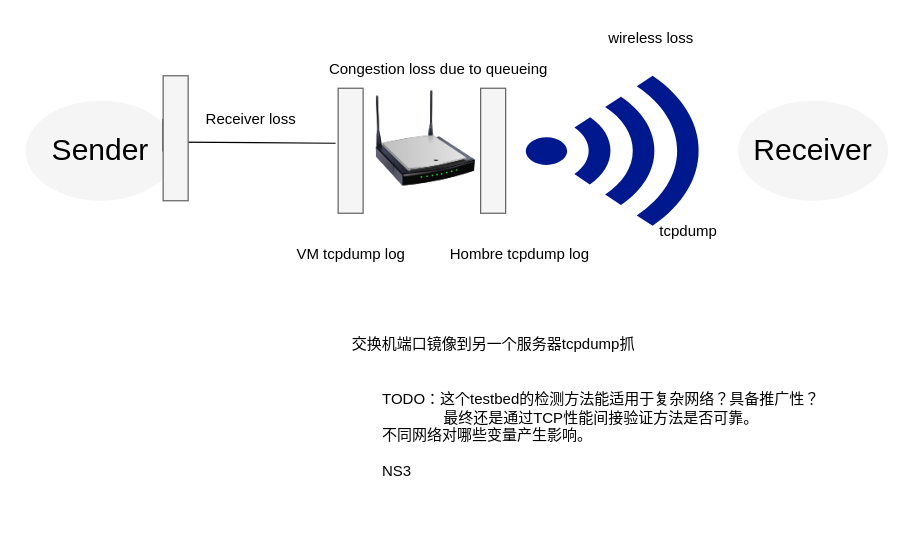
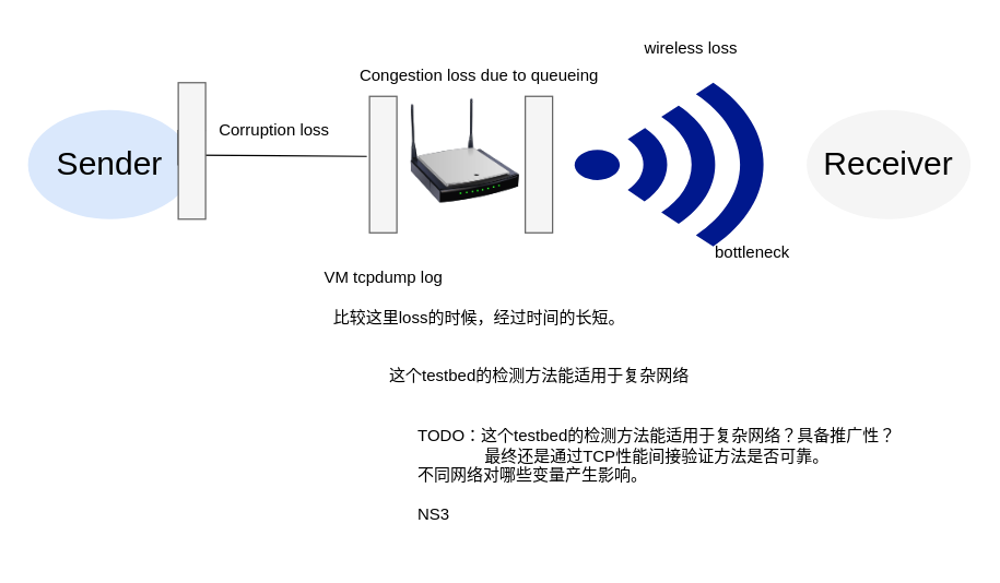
  <mxCell id="0" />
  <mxCell id="1" parent="0" />
- <mxCell id="2" value="&lt;font style=&quot;font-size: 24px;&quot;&gt;Sender&lt;/font&gt;" style="ellipse;whiteSpace=wrap;html=1;fillColor=#f5f5f5;strokeColor=none;" parent="1" vertex="1"><mxGeometry x="20" y="80" width="120" height="80" as="geometry" /></mxCell>
+ <mxCell id="2" value="&lt;font style=&quot;font-size: 24px;&quot;&gt;Sender&lt;/font&gt;" style="ellipse;whiteSpace=wrap;html=1;fillColor=#dae8fc;strokeColor=none;" parent="1" vertex="1"><mxGeometry x="20" y="80" width="120" height="80" as="geometry" /></mxCell>
  <mxCell id="3" value="&lt;span style=&quot;font-size: 24px;&quot;&gt;Receiver&lt;/span&gt;" style="ellipse;whiteSpace=wrap;html=1;fillColor=#f5f5f5;strokeColor=none;" parent="1" vertex="1"><mxGeometry x="590" y="80" width="120" height="80" as="geometry" /></mxCell>
  <mxCell id="4" value="" style="image;html=1;image=img/lib/clip_art/networking/Wireless_Router_N_128x128.png" parent="1" vertex="1"><mxGeometry x="300" y="70" width="80" height="80" as="geometry" /></mxCell>
  <mxCell id="5" value="" style="sketch=0;pointerEvents=1;shadow=0;dashed=0;html=1;strokeColor=none;labelPosition=center;verticalLabelPosition=bottom;verticalAlign=top;align=center;fillColor=#00188D;shape=mxgraph.mscae.enterprise.wireless_connection" parent="1" vertex="1"><mxGeometry x="420" y="60" width="150.8" height="120.01" as="geometry" /></mxCell>
  <mxCell id="6" value="" style="rounded=0;whiteSpace=wrap;html=1;fillColor=#f5f5f5;fontColor=#333333;strokeColor=#666666;" parent="1" vertex="1"><mxGeometry x="270" y="70" width="20" height="100" as="geometry" /></mxCell>
  <mxCell id="7" value="" style="rounded=0;whiteSpace=wrap;html=1;fillColor=#f5f5f5;fontColor=#333333;strokeColor=#666666;" parent="1" vertex="1"><mxGeometry x="384" y="70" width="20" height="100" as="geometry" /></mxCell>
  <mxCell id="8" value="VM tcpdump log" style="text;html=1;align=center;verticalAlign=middle;resizable=0;points=[];autosize=1;strokeColor=none;fillColor=none;" parent="1" vertex="1"><mxGeometry x="225" y="188" width="110" height="30" as="geometry" /></mxCell>
- <mxCell id="9" value="Hombre tcpdump log" style="text;html=1;align=center;verticalAlign=middle;resizable=0;points=[];autosize=1;strokeColor=none;fillColor=none;" parent="1" vertex="1"><mxGeometry x="350" y="188" width="130" height="30" as="geometry" /></mxCell>
- <mxCell id="10" value="wireless loss" style="text;html=1;align=center;verticalAlign=middle;resizable=0;points=[];autosize=1;strokeColor=none;fillColor=none;" parent="1" vertex="1"><mxGeometry x="475" y="15" width="90" height="30" as="geometry" /></mxCell>
+ <mxCell id="10" value="wireless loss" style="text;html=1;align=center;verticalAlign=middle;resizable=0;points=[];autosize=1;strokeColor=none;fillColor=none;" parent="1" vertex="1"><mxGeometry x="460" y="20" width="90" height="30" as="geometry" /></mxCell>
  <mxCell id="11" value="Congestion loss due to queueing" style="text;html=1;align=center;verticalAlign=middle;resizable=0;points=[];autosize=1;strokeColor=none;fillColor=none;" parent="1" vertex="1"><mxGeometry x="250" y="40" width="200" height="30" as="geometry" /></mxCell>
  <mxCell id="12" value="" style="endArrow=none;html=1;rounded=0;exitX=1;exitY=0.413;exitDx=0;exitDy=0;exitPerimeter=0;entryX=-0.1;entryY=0.44;entryDx=0;entryDy=0;entryPerimeter=0;" parent="1" source="2" target="6" edge="1"><mxGeometry width="50" height="50" relative="1" as="geometry"><mxPoint x="380" y="320" as="sourcePoint" /><mxPoint x="430" y="270" as="targetPoint" /></mxGeometry></mxCell>
  <mxCell id="13" value="" style="edgeStyle=orthogonalEdgeStyle;rounded=0;orthogonalLoop=1;jettySize=auto;html=1;endArrow=diamond;" parent="1" source="14" target="2" edge="1"><mxGeometry relative="1" as="geometry" /></mxCell>
- <mxCell id="14" value="Receiver loss" style="text;html=1;align=center;verticalAlign=middle;resizable=0;points=[];autosize=1;strokeColor=none;fillColor=none;" parent="1" vertex="1"><mxGeometry x="150" y="80" width="100" height="30" as="geometry" /></mxCell>
- <mxCell id="15" value="tcpdump" style="text;html=1;align=center;verticalAlign=middle;resizable=0;points=[];autosize=1;strokeColor=none;fillColor=none;" parent="1" vertex="1"><mxGeometry x="510" y="170" width="80" height="30" as="geometry" /></mxCell>
+ <mxCell id="14" value="Corruption loss" style="text;html=1;align=center;verticalAlign=middle;resizable=0;points=[];autosize=1;strokeColor=none;fillColor=none;" parent="1" vertex="1"><mxGeometry x="150" y="80" width="100" height="30" as="geometry" /></mxCell>
+ <mxCell id="15" value="bottleneck" style="text;html=1;align=center;verticalAlign=middle;resizable=0;points=[];autosize=1;strokeColor=none;fillColor=none;" parent="1" vertex="1"><mxGeometry x="510" y="170" width="80" height="30" as="geometry" /></mxCell>
  <mxCell id="16" value="" style="rounded=0;whiteSpace=wrap;html=1;fillColor=#f5f5f5;fontColor=#333333;strokeColor=#666666;" parent="1" vertex="1"><mxGeometry x="130" y="60" width="20" height="100" as="geometry" /></mxCell>
- <mxCell id="18" value="交换机端口镜像到另一个服务器tcpdump抓" style="text;html=1;align=center;verticalAlign=middle;resizable=0;points=[];autosize=1;strokeColor=none;fillColor=none;" parent="1" vertex="1"><mxGeometry x="269" y="260" width="250" height="30" as="geometry" /></mxCell>
+ <mxCell id="17" value="比较这里loss的时候，经过时间的长短。" style="text;html=1;align=center;verticalAlign=middle;resizable=0;points=[];autosize=1;strokeColor=none;fillColor=none;" parent="1" vertex="1"><mxGeometry x="230" y="218" width="240" height="30" as="geometry" /></mxCell>
+ <mxCell id="18" value="这个testbed的检测方法能适用于复杂网络" style="text;html=1;align=center;verticalAlign=middle;resizable=0;points=[];autosize=1;strokeColor=none;fillColor=none;" parent="1" vertex="1"><mxGeometry x="269" y="260" width="250" height="30" as="geometry" /></mxCell>
  <mxCell id="19" value="TODO：这个testbed的检测方法能适用于复杂网络？具备推广性？&lt;br&gt;最终还是通过TCP性能间接验证方法是否可靠。&lt;br&gt;&lt;div style=&quot;text-align: left;&quot;&gt;不同网络对哪些变量产生影响。&lt;/div&gt;&lt;div style=&quot;text-align: left;&quot;&gt;&lt;br&gt;&lt;/div&gt;&lt;div style=&quot;text-align: left;&quot;&gt;NS3&lt;/div&gt;&lt;div style=&quot;text-align: left;&quot;&gt;&lt;br&gt;&lt;/div&gt;" style="text;html=1;align=center;verticalAlign=middle;resizable=0;points=[];autosize=1;strokeColor=none;fillColor=none;" parent="1" vertex="1"><mxGeometry x="295" y="305" width="370" height="100" as="geometry" /></mxCell>
